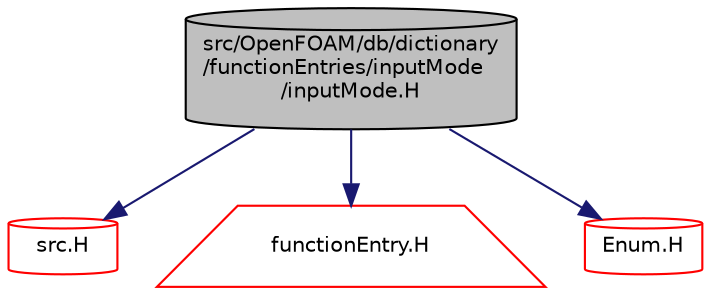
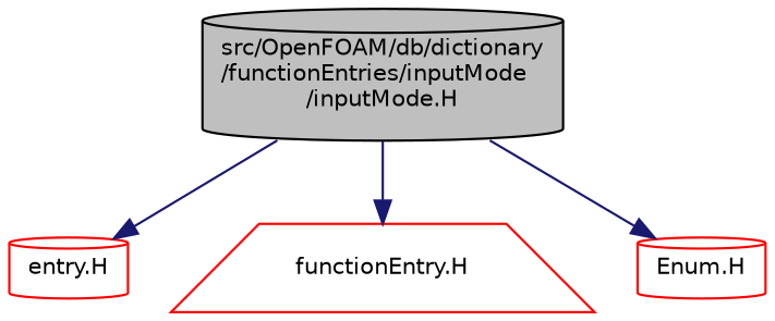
  digraph {
    node [color=red fontname=Helvetica fontsize=10 shape=cylinder]
    edge [color=midnightblue fontname=Helvetica fontsize=10 labelfontname=Helvetica labelfontsize=10 style=solid]
    n1 [color=black fillcolor=grey75 fontcolor=black height=0.2 label="src/OpenFOAM/db/dictionary\l/functionEntries/inputMode\l/inputMode.H" style=filled width=0.4]
-   n2 [height=0.2 label="src.H" width=0.4]
+   n2 [height=0.2 label="entry.H" width=0.4]
    n3 [height=0.2 label="functionEntry.H" shape=trapezium width=0.4]
    n4 [height=0.2 label="Enum.H" width=0.4]
    n1 -> n2
    n1 -> n3
    n1 -> n4
  }
